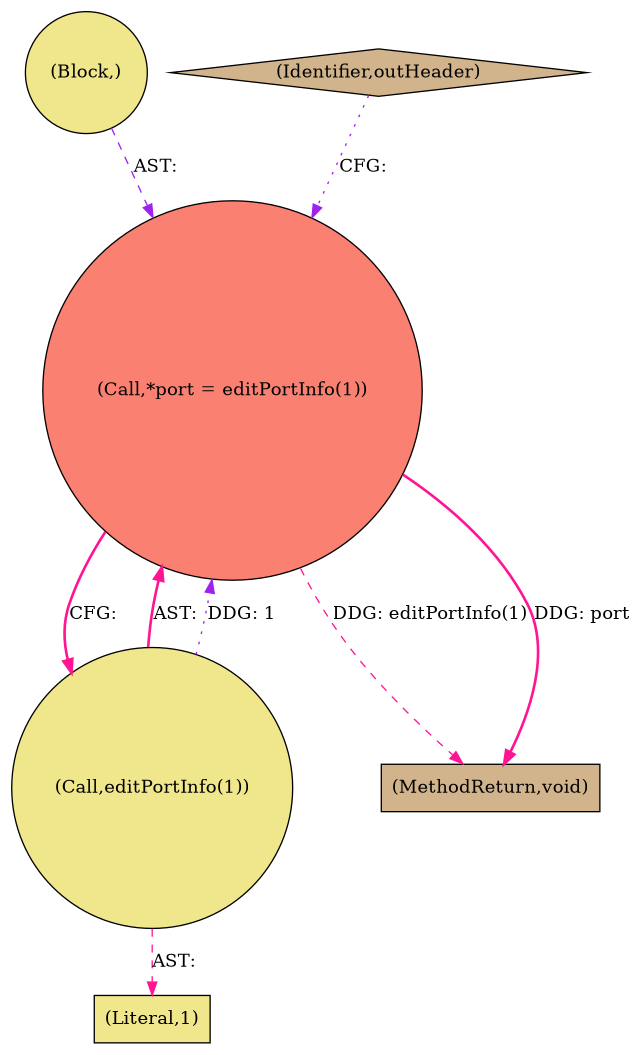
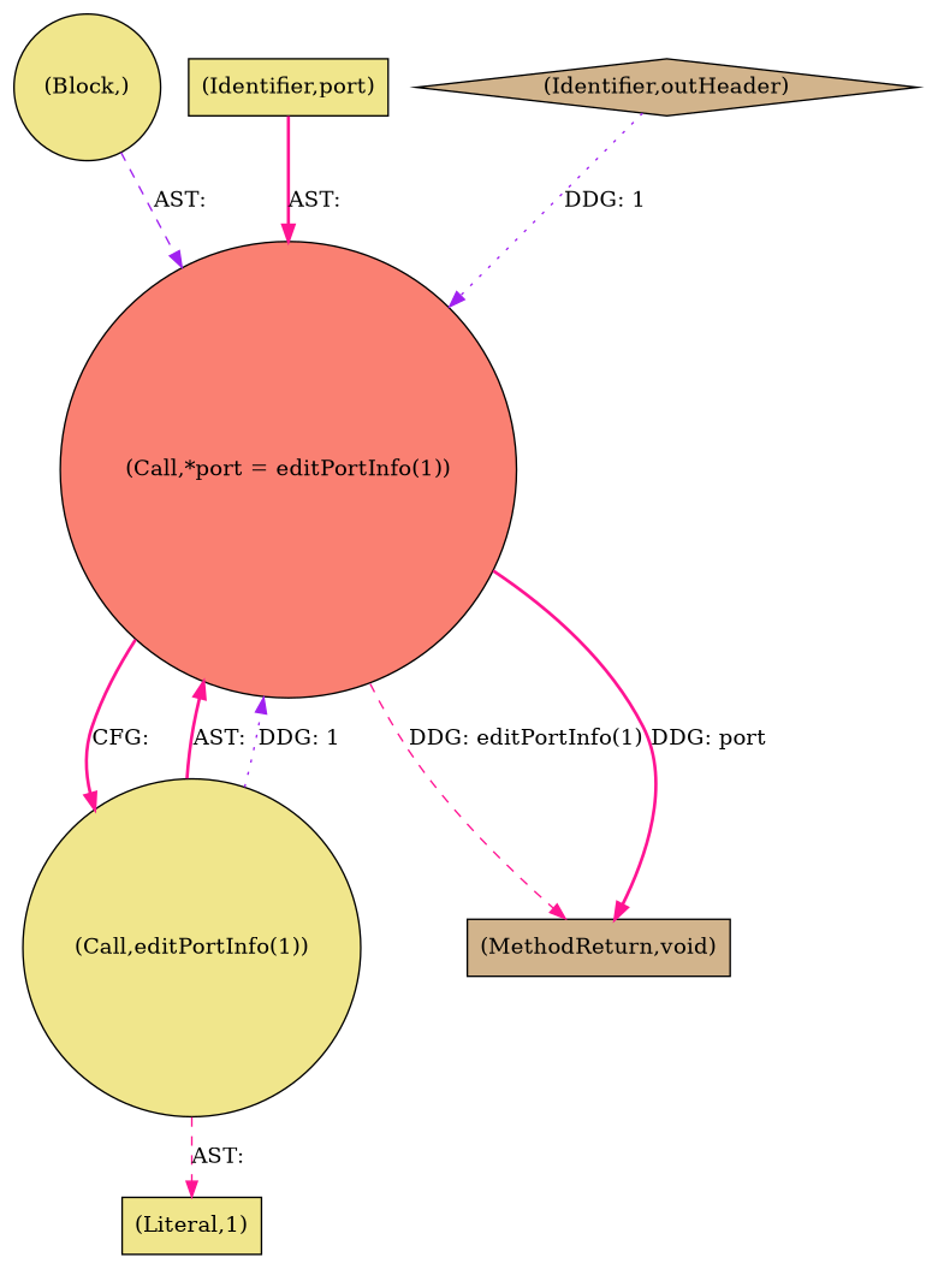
  digraph {
    node [fillcolor=khaki shape=circle style=filled]
    edge [color=deeppink style=bold]
    n1 [fillcolor=salmon label="(Call,*port = editPortInfo(1))"]
    n2 [label="(Call,editPortInfo(1))"]
    n3 [fillcolor=tan label="(MethodReturn,void)" shape=box]
    n4 [label="(Literal,1)" shape=box]
    n5 [label="(Block,)"]
+   n6 [label="(Identifier,port)" shape=box]
    n7 [fillcolor=tan label="(Identifier,outHeader)" shape=diamond]
    n1 -> n2 [label="CFG: "]
    n1 -> n3 [label="DDG: editPortInfo(1)" style=dashed]
    n1 -> n3 [label="DDG: port"]
    n2 -> n1 [label="AST: "]
    n2 -> n1 [color=purple label="DDG: 1" style=dotted]
    n2 -> n4 [label="AST: " style=dashed]
    n5 -> n1 [color=purple label="AST: " style=dashed]
-   n7 -> n1 [color=purple label="CFG: " style=dotted]
+   n6 -> n1 [label="AST: "]
+   n7 -> n1 [color=purple label="DDG: 1" style=dotted]
  }
